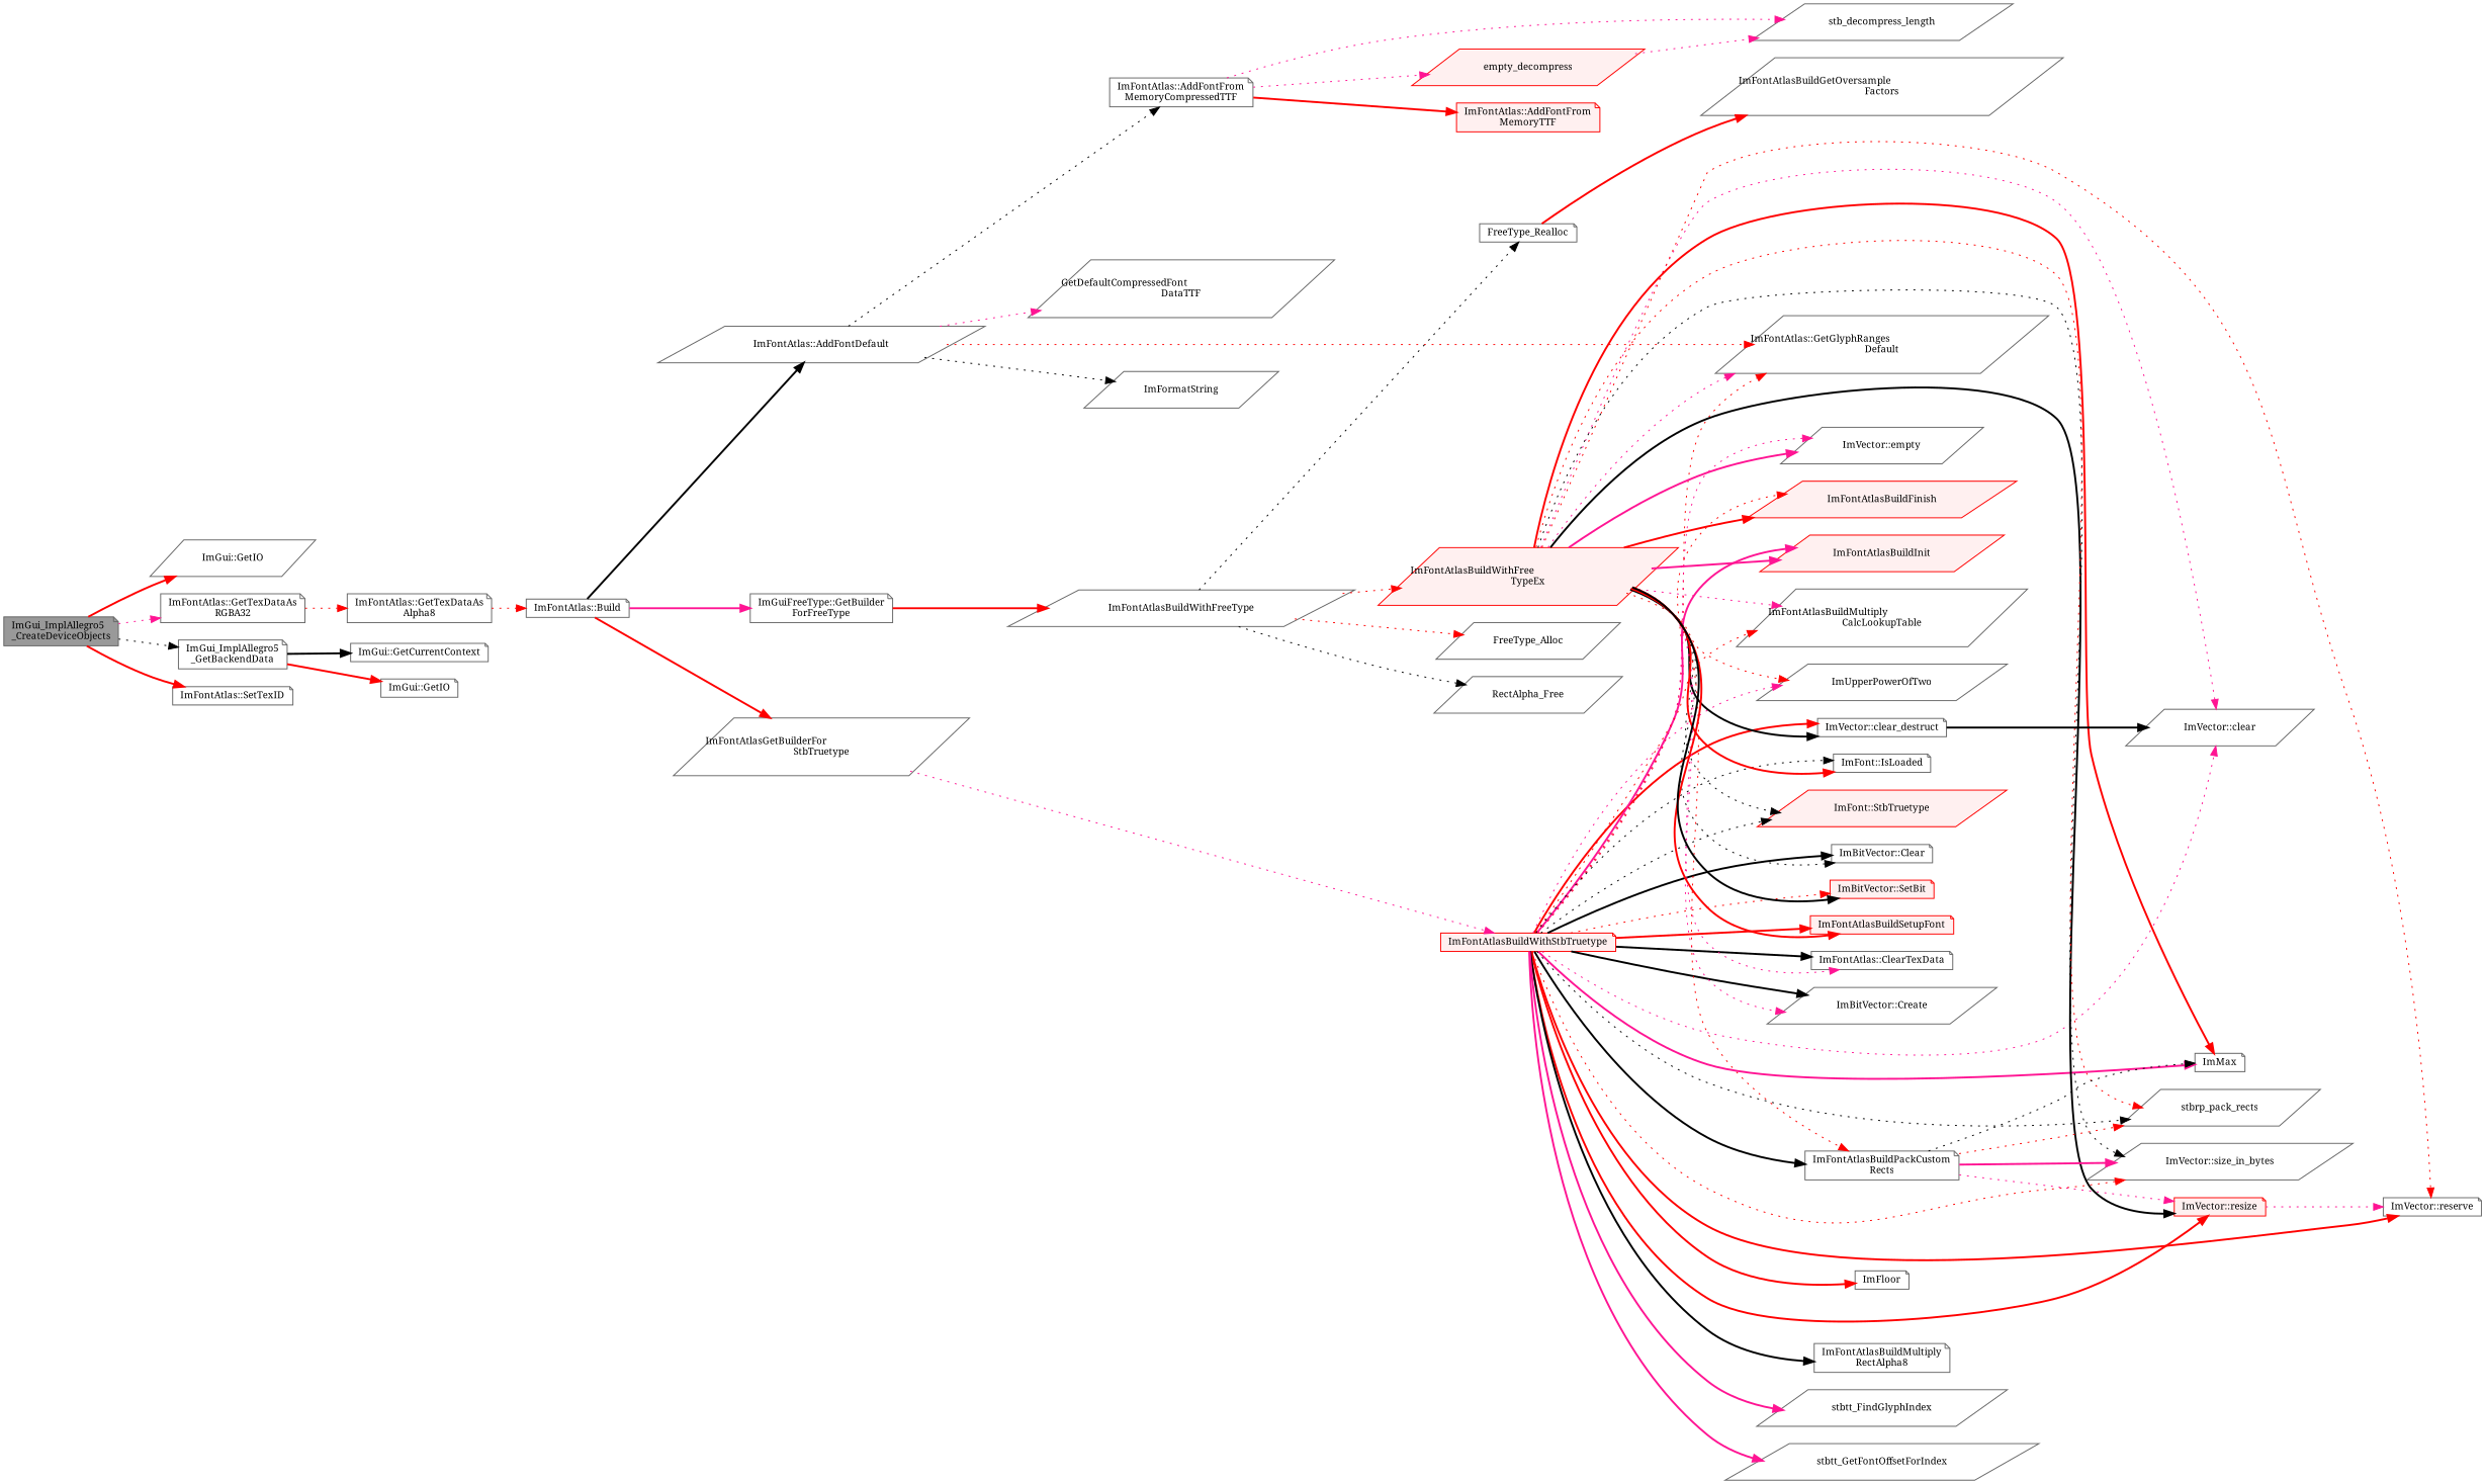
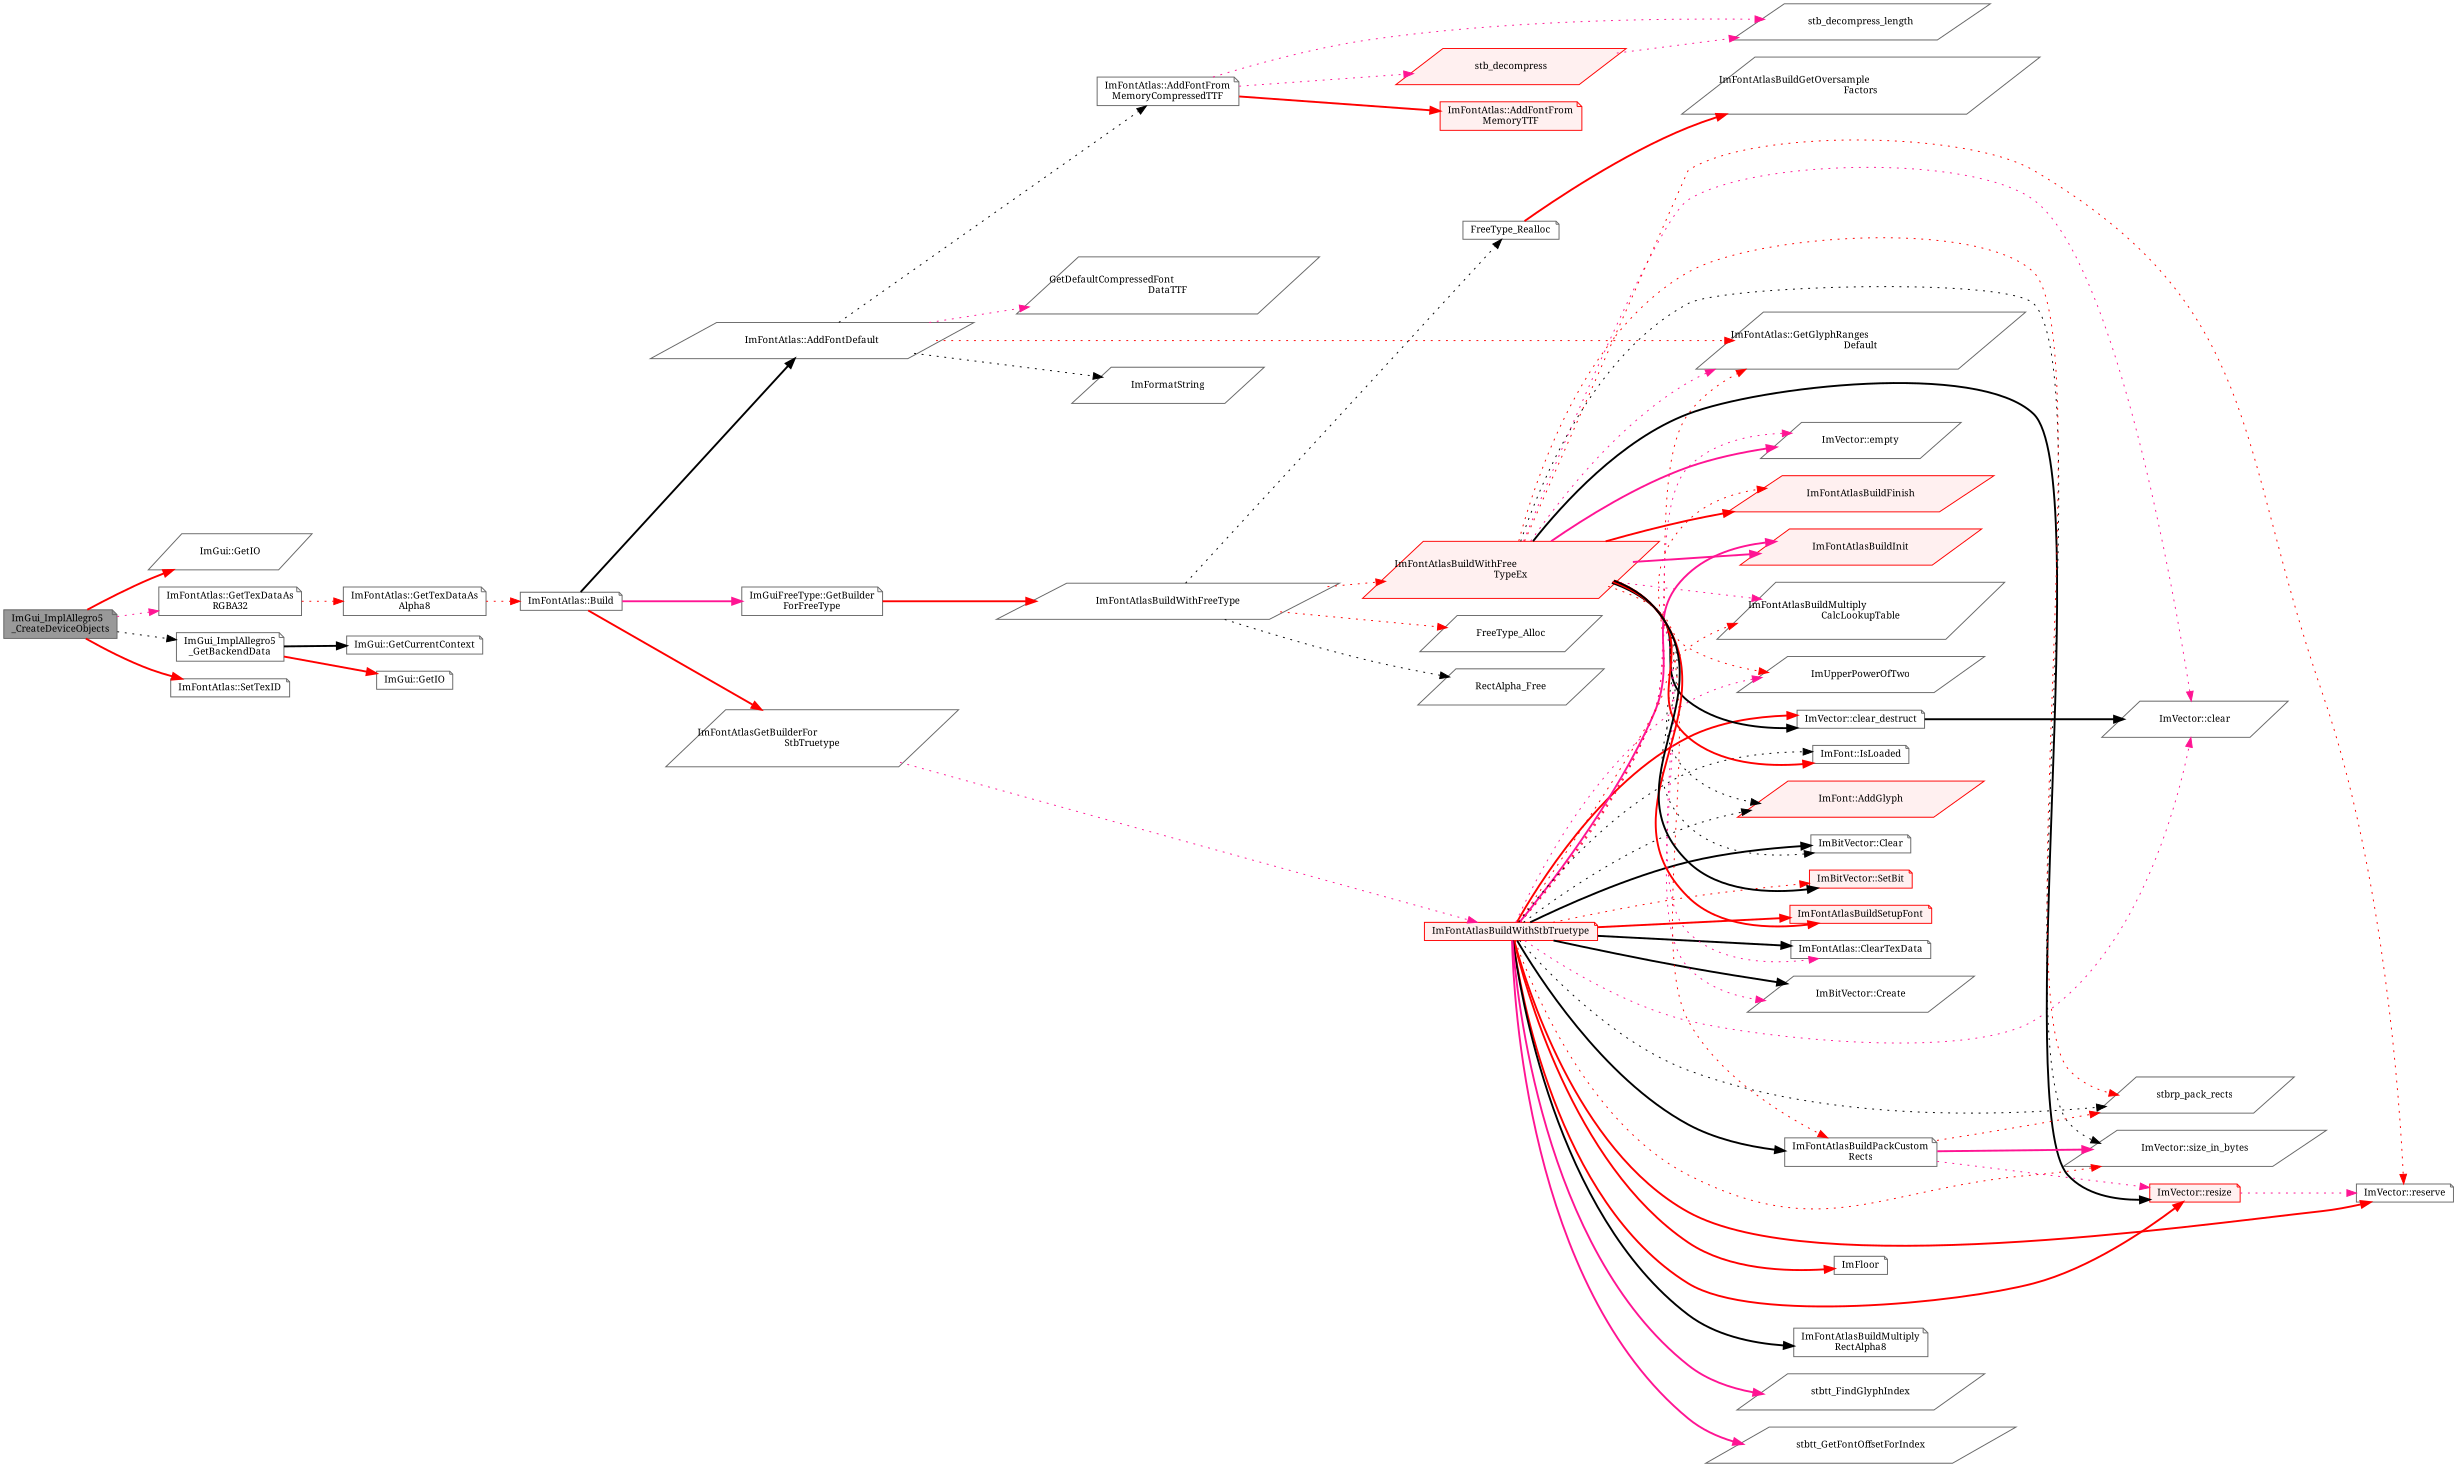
  digraph {
    fontname="Noto Serif"
    rankdir=LR
    node [color=grey40 fillcolor=white fontname="Noto Serif" fontsize=10 shape=note style=filled]
    edge [color=red fontname="Noto Serif" fontsize=10 labelfontname=Helvetica labelfontsize=10 style=dotted]
    n1 [color=gray40 fillcolor=grey60 fontcolor=black height=0.2 label="ImGui_ImplAllegro5\l_CreateDeviceObjects" width=0.4]
    n2 [height=0.2 label="ImGui::GetIO" shape=parallelogram width=0.4]
    n3 [height=0.2 label="ImFontAtlas::GetTexDataAs\lRGBA32" width=0.4]
    n4 [height=0.2 label="ImGui_ImplAllegro5\l_GetBackendData" width=0.4]
    n5 [height=0.2 label="ImFontAtlas::SetTexID" width=0.4]
    n6 [height=0.2 label="ImFontAtlas::GetTexDataAs\lAlpha8" width=0.4]
    n7 [height=0.2 label="ImGui::GetCurrentContext" width=0.4]
    n8 [height=0.2 label="ImGui::GetIO" width=0.4]
    n9 [height=0.2 label="ImFontAtlas::Build" width=0.4]
    n10 [height=0.2 label="ImFontAtlas::AddFontDefault" shape=parallelogram width=0.4]
    n11 [height=0.2 label="ImGuiFreeType::GetBuilder\lForFreeType" width=0.4]
    n12 [height=0.2 label="ImFontAtlasGetBuilderFor\lStbTruetype" shape=parallelogram width=0.4]
    n13 [height=0.2 label="ImFontAtlas::AddFontFrom\lMemoryCompressedTTF" width=0.4]
    n14 [height=0.2 label="GetDefaultCompressedFont\lDataTTF" shape=parallelogram width=0.4]
    n15 [height=0.2 label="ImFontAtlas::GetGlyphRanges\lDefault" shape=parallelogram width=0.4]
    n16 [height=0.2 label=ImFormatString shape=parallelogram width=0.4]
    n17 [height=0.2 label=ImFontAtlasBuildWithFreeType shape=parallelogram width=0.4]
    n18 [color=red fillcolor="#FFF0F0" height=0.2 label=ImFontAtlasBuildWithStbTruetype width=0.4]
    n19 [color=red fillcolor="#FFF0F0" height=0.2 label="ImFontAtlas::AddFontFrom\lMemoryTTF" width=0.4]
-   n20 [color=red fillcolor="#FFF0F0" height=0.2 label=empty_decompress shape=parallelogram width=0.4]
+   n20 [color=red fillcolor="#FFF0F0" height=0.2 label=stb_decompress shape=parallelogram width=0.4]
    n21 [height=0.2 label=stb_decompress_length shape=parallelogram width=0.4]
    n22 [height=0.2 label=FreeType_Alloc shape=parallelogram width=0.4]
    n23 [height=0.2 label=RectAlpha_Free shape=parallelogram width=0.4]
    n24 [height=0.2 label=FreeType_Realloc width=0.4]
    n25 [color=red fillcolor="#FFF0F0" height=0.2 label="ImFontAtlasBuildWithFree\lTypeEx" shape=parallelogram width=0.4]
    n26 [height=0.2 label="ImFontAtlasBuildGetOversample\lFactors" shape=parallelogram width=0.4]
-   n27 [color=red fillcolor="#FFF0F0" height=0.2 label="ImFont::StbTruetype" shape=parallelogram width=0.4]
+   n27 [color=red fillcolor="#FFF0F0" height=0.2 label="ImFont::AddGlyph" shape=parallelogram width=0.4]
    n28 [height=0.2 label="ImBitVector::Clear" width=0.4]
    n29 [height=0.2 label="ImVector::clear" shape=parallelogram width=0.4]
    n30 [height=0.2 label="ImVector::clear_destruct" width=0.4]
    n31 [height=0.2 label="ImFontAtlas::ClearTexData" width=0.4]
    n32 [height=0.2 label="ImBitVector::Create" shape=parallelogram width=0.4]
    n33 [height=0.2 label="ImVector::empty" shape=parallelogram width=0.4]
    n34 [color=red fillcolor="#FFF0F0" height=0.2 label=ImFontAtlasBuildFinish shape=parallelogram width=0.4]
    n35 [color=red fillcolor="#FFF0F0" height=0.2 label=ImFontAtlasBuildInit shape=parallelogram width=0.4]
    n36 [height=0.2 label="ImFontAtlasBuildMultiply\lCalcLookupTable" shape=parallelogram width=0.4]
    n37 [height=0.2 label="ImFontAtlasBuildPackCustom\lRects" width=0.4]
-   n38 [height=0.2 label=ImMax width=0.4]
    n39 [color=red fillcolor="#FFF0F0" height=0.2 label="ImVector::resize" width=0.4]
    n40 [height=0.2 label="ImVector::reserve" width=0.4]
    n41 [height=0.2 label="ImVector::size_in_bytes" shape=parallelogram width=0.4]
    n42 [height=0.2 label=stbrp_pack_rects shape=parallelogram width=0.4]
    n43 [color=red fillcolor="#FFF0F0" height=0.2 label=ImFontAtlasBuildSetupFont width=0.4]
    n44 [height=0.2 label=ImUpperPowerOfTwo shape=parallelogram width=0.4]
    n45 [height=0.2 label="ImFont::IsLoaded" width=0.4]
    n46 [color=red fillcolor="#FFF0F0" height=0.2 label="ImBitVector::SetBit" width=0.4]
    n47 [height=0.2 label=ImFloor width=0.4]
    n48 [height=0.2 label="ImFontAtlasBuildMultiply\lRectAlpha8" width=0.4]
    n49 [height=0.2 label=stbtt_FindGlyphIndex shape=parallelogram width=0.4]
    n50 [height=0.2 label=stbtt_GetFontOffsetForIndex shape=parallelogram width=0.4]
    n1 -> n2 [style=bold]
    n1 -> n3 [color=deeppink]
    n1 -> n4 [color=black]
    n1 -> n5 [style=bold]
    n3 -> n6
    n4 -> n7 [color=black style=bold]
    n4 -> n8 [style=bold]
    n6 -> n9
    n9 -> n10 [color=black style=bold]
    n9 -> n11 [color=deeppink style=bold]
    n9 -> n12 [style=bold]
    n10 -> n13 [color=black]
    n10 -> n14 [color=deeppink]
    n10 -> n15
    n10 -> n16 [color=black]
    n11 -> n17 [style=bold]
    n12 -> n18 [color=deeppink]
    n13 -> n19 [style=bold]
    n13 -> n20 [color=deeppink]
    n13 -> n21 [color=deeppink]
    n17 -> n22
    n17 -> n23 [color=black]
    n17 -> n24 [color=black]
    n17 -> n25
    n18 -> n15
    n18 -> n27 [color=black]
    n18 -> n28 [color=black style=bold]
    n18 -> n29 [color=deeppink]
    n18 -> n30 [style=bold]
    n18 -> n31 [color=black style=bold]
    n18 -> n32 [color=black style=bold]
    n18 -> n33 [color=deeppink]
    n18 -> n34
    n18 -> n35 [color=deeppink style=bold]
    n18 -> n36
    n18 -> n37 [color=black style=bold]
-   n18 -> n38 [color=deeppink style=bold]
    n18 -> n39 [style=bold]
    n18 -> n40 [style=bold]
    n18 -> n41
    n18 -> n42 [color=black]
    n18 -> n43 [style=bold]
    n18 -> n44 [color=deeppink]
    n18 -> n45 [color=black]
    n18 -> n46
    n18 -> n47 [style=bold]
    n18 -> n48 [color=black style=bold]
    n18 -> n49 [color=deeppink style=bold]
    n18 -> n50 [color=deeppink style=bold]
    n20 -> n21 [color=deeppink]
    n24 -> n26 [style=bold]
    n25 -> n15 [color=deeppink]
    n25 -> n27 [color=black]
    n25 -> n28 [color=black]
    n25 -> n29 [color=deeppink]
    n25 -> n30 [color=black style=bold]
    n25 -> n31 [color=deeppink]
    n25 -> n32 [color=deeppink]
    n25 -> n33 [color=deeppink style=bold]
    n25 -> n34 [style=bold]
    n25 -> n35 [color=deeppink style=bold]
    n25 -> n36 [color=deeppink]
    n25 -> n37
-   n25 -> n38 [style=bold]
    n25 -> n39 [color=black style=bold]
    n25 -> n40
    n25 -> n41 [color=black]
    n25 -> n42
    n25 -> n43 [style=bold]
    n25 -> n44
    n25 -> n45 [style=bold]
    n25 -> n46 [color=black style=bold]
    n30 -> n29 [color=black style=bold]
-   n37 -> n38 [color=black]
    n37 -> n39 [color=deeppink]
    n37 -> n41 [color=deeppink style=bold]
    n37 -> n42
    n39 -> n40 [color=deeppink]
  }
